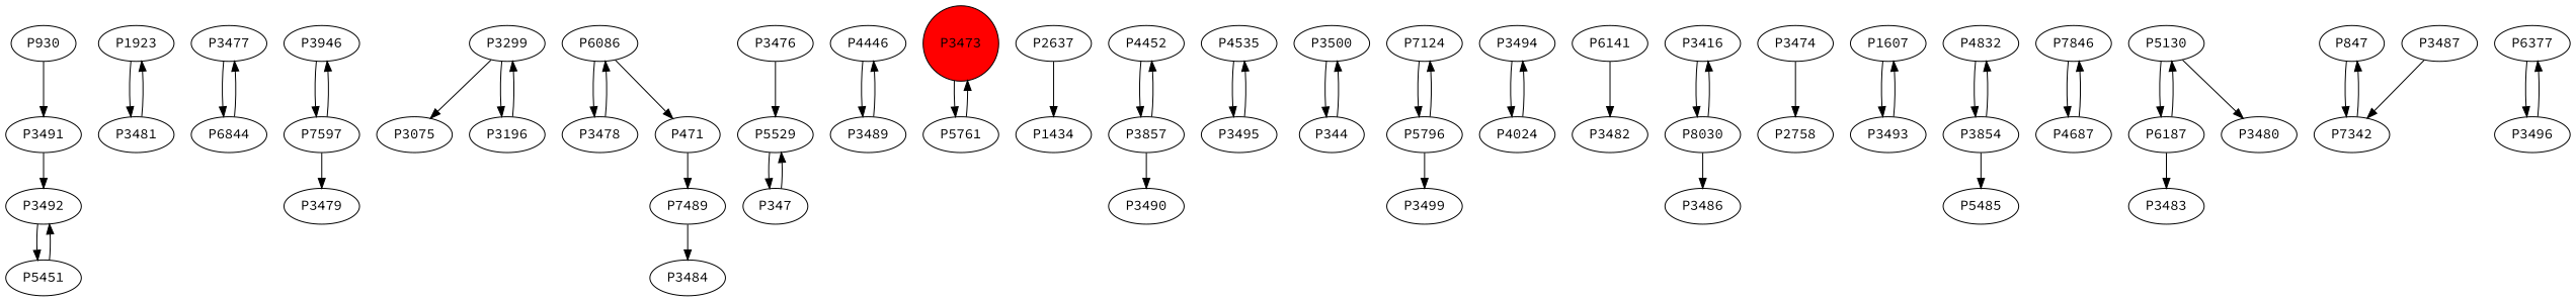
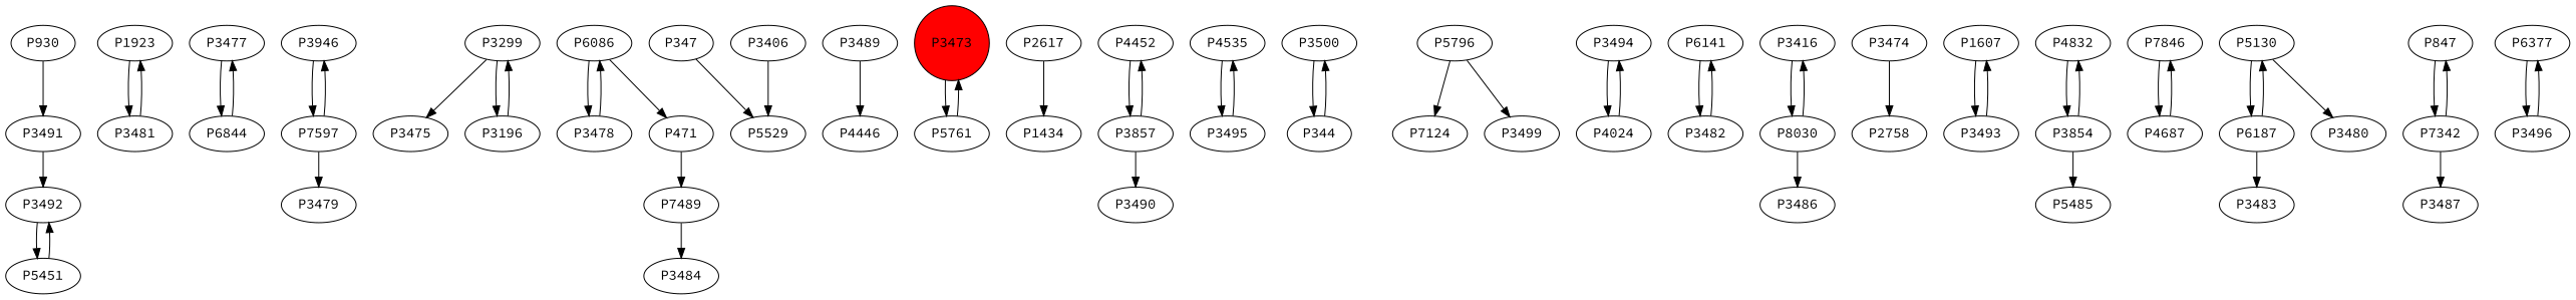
  digraph {
    fontname="Source Code Pro"
    node [fontname="Source Code Pro"]
    edge [fontname="Source Code Pro"]
    P3491
    P3492
    P930
    P5451
    P1923
    P3481
    P3477
    P6844
    P3946
    P7597
    P3479
    P3299
-   P3475 [label=P3075]
+   P3475
    n14 [label=P3196]
    P6086
    P3478
    P471
    P7489
    P5529
    P347
-   P3476
+   P3476 [label=P3406]
    P4446
    P3489
    P3473 [fillcolor=red shape=circle style=filled]
    P5761
-   P2637
+   P2637 [label=P2617]
    P1434
    P4452
    P3857
    P3490
    P4535
    P3495
    P3500
    P344
    P7124
    P5796
    P3499
    P3494
    P4024
    P3484
    P6141
    P3482
    P3416
    P8030
    P3486
    P3474
    P2758
    P1607
    P3493
    P4832
    P3854
    n52 [label=P5485]
    P7846
    P4687
    P5130
    P6187
    P3480
    P3483
    P847
    P7342
    P3487
    P6377
    P3496
    P3491 -> P3492
    P3492 -> P5451
    P930 -> P3491
    P5451 -> P3492
    P1923 -> P3481
    P3481 -> P1923
    P3477 -> P6844
    P6844 -> P3477
    P3946 -> P7597
    P7597 -> P3946
    P7597 -> P3479
    P3299 -> P3475
    P3299 -> n14
    n14 -> P3299
    P6086 -> P3478
    P6086 -> P471
    P3478 -> P6086
    P471 -> P7489
    P7489 -> P3484
-   P5529 -> P347
    P347 -> P5529
    P3476 -> P5529
-   P4446 -> P3489
    P3489 -> P4446
    P3473 -> P5761
    P5761 -> P3473
    P2637 -> P1434
    P4452 -> P3857
    P3857 -> P4452
    P3857 -> P3490
    P4535 -> P3495
    P3495 -> P4535
    P3500 -> P344
    P344 -> P3500
-   P7124 -> P5796
    P5796 -> P7124
    P5796 -> P3499
    P3494 -> P4024
    P4024 -> P3494
    P6141 -> P3482
+   P3482 -> P6141
    P3416 -> P8030
    P8030 -> P3416
    P8030 -> P3486
    P3474 -> P2758
    P1607 -> P3493
    P3493 -> P1607
    P4832 -> P3854
    P3854 -> P4832
    P3854 -> n52
    P7846 -> P4687
    P4687 -> P7846
    P5130 -> P6187
    P5130 -> P3480
    P6187 -> P5130
    P6187 -> P3483
    P847 -> P7342
    P7342 -> P847
-   P3487 -> P7342
+   P7342 -> P3487
    P6377 -> P3496
    P3496 -> P6377
  }
